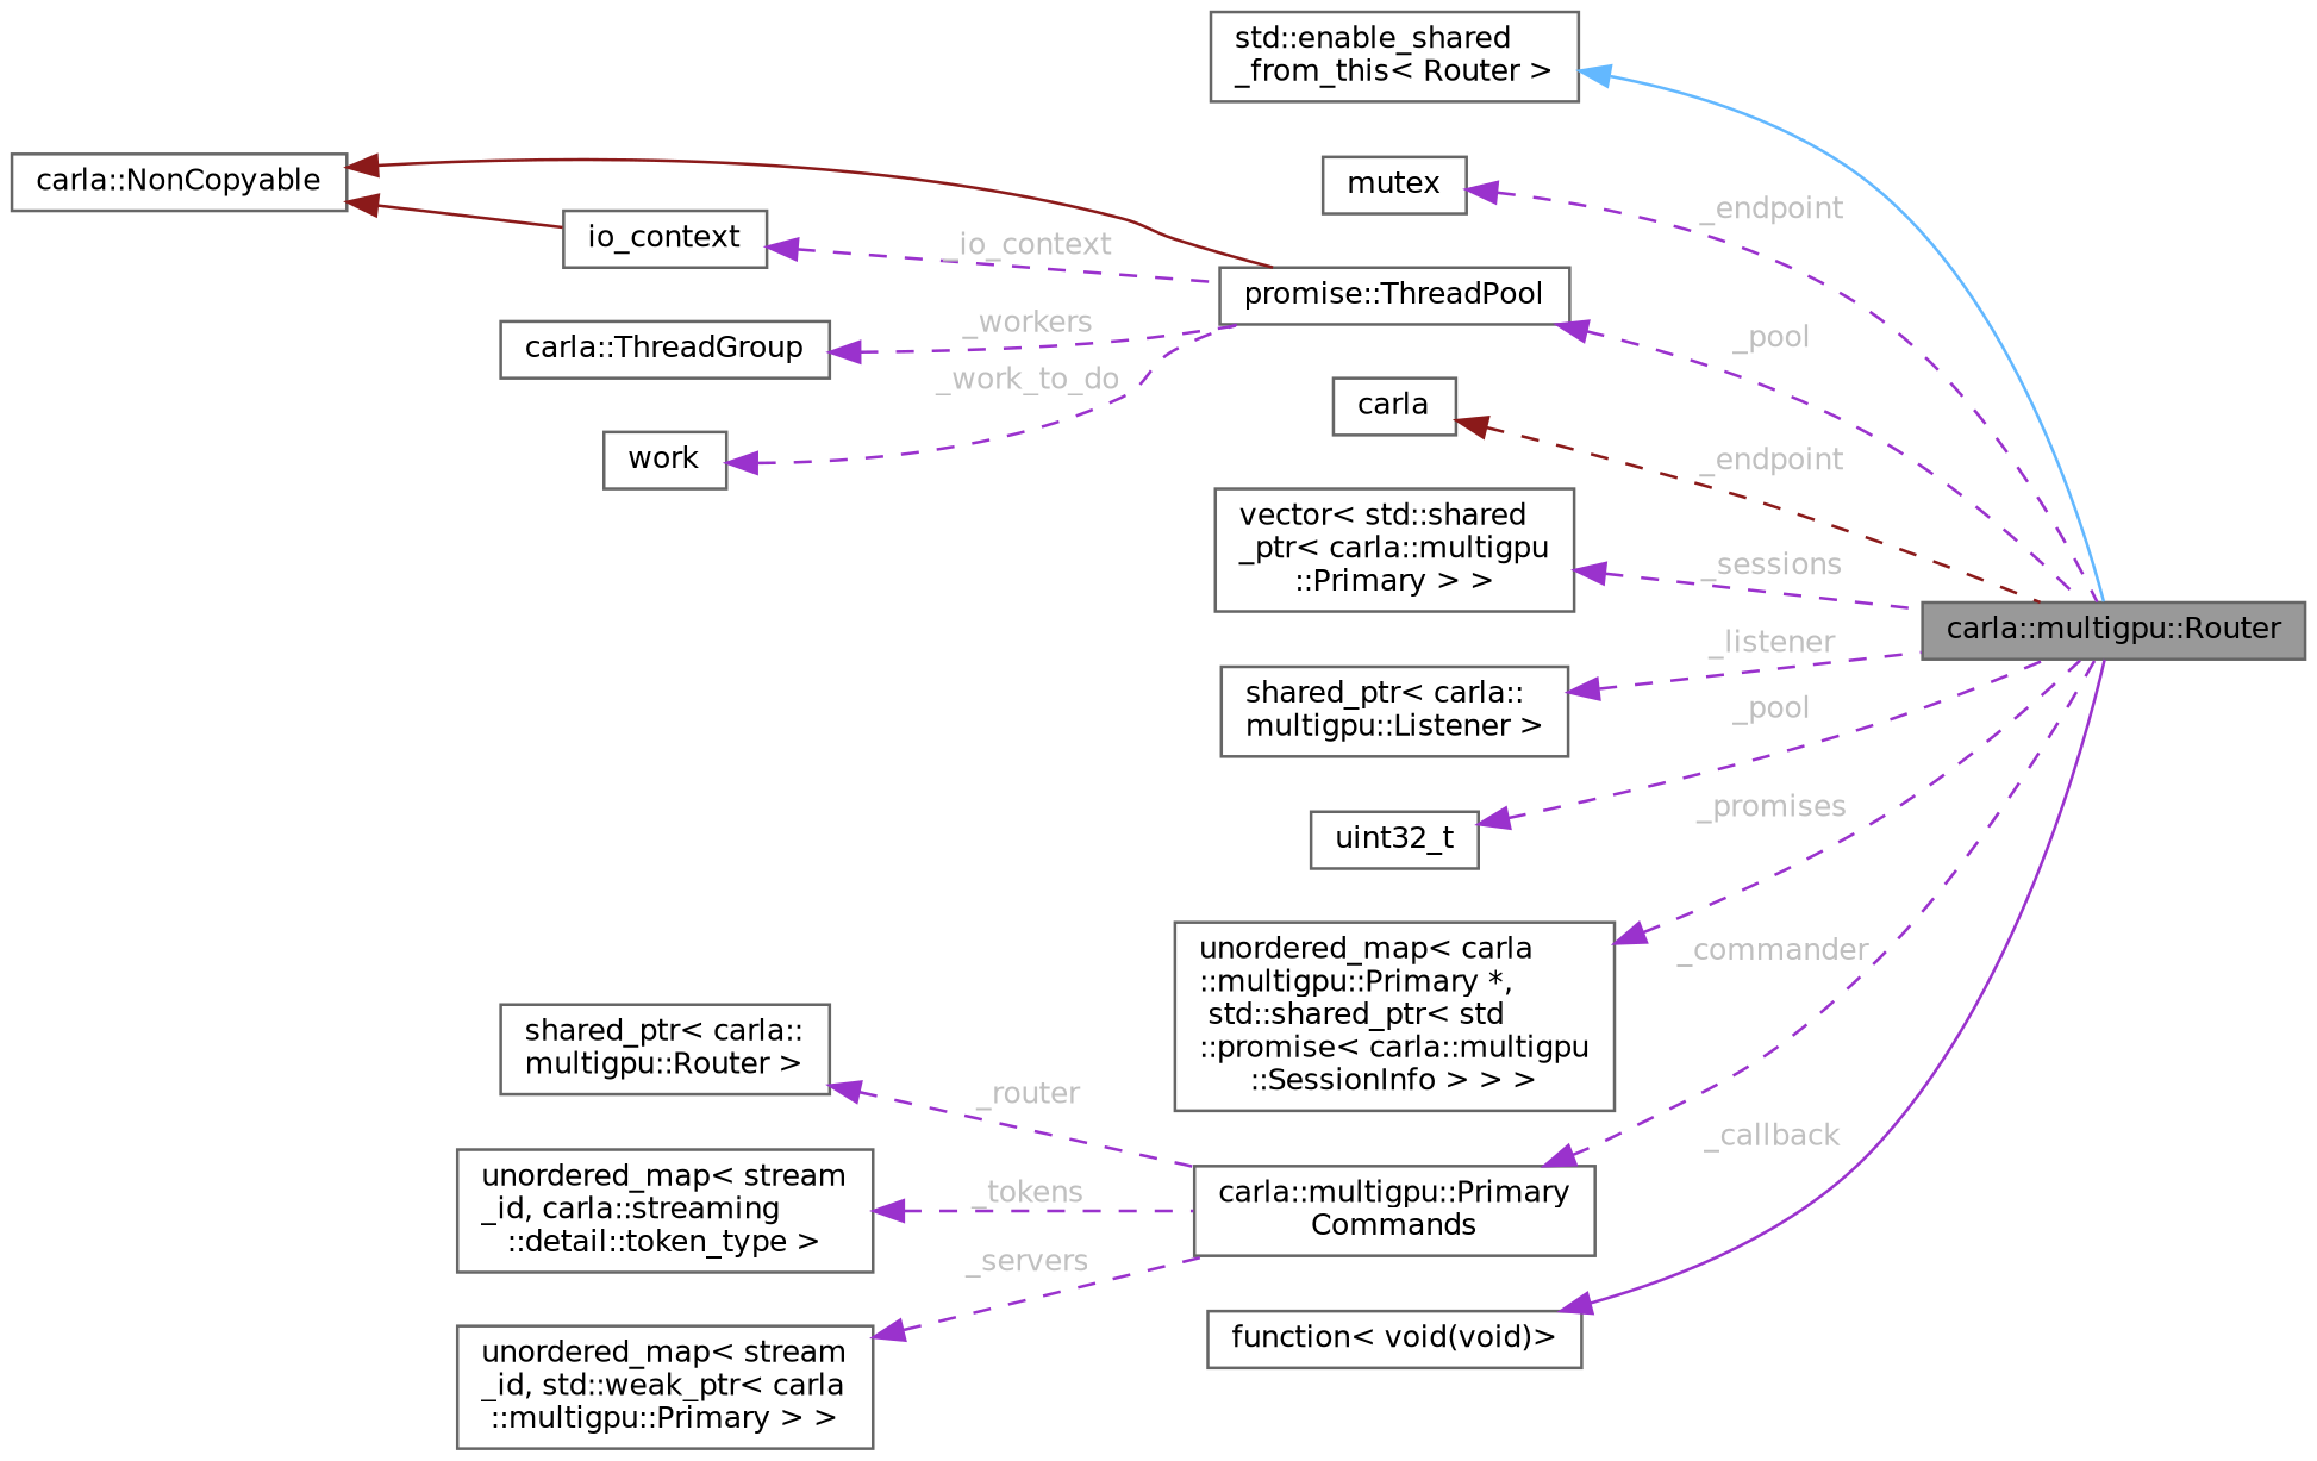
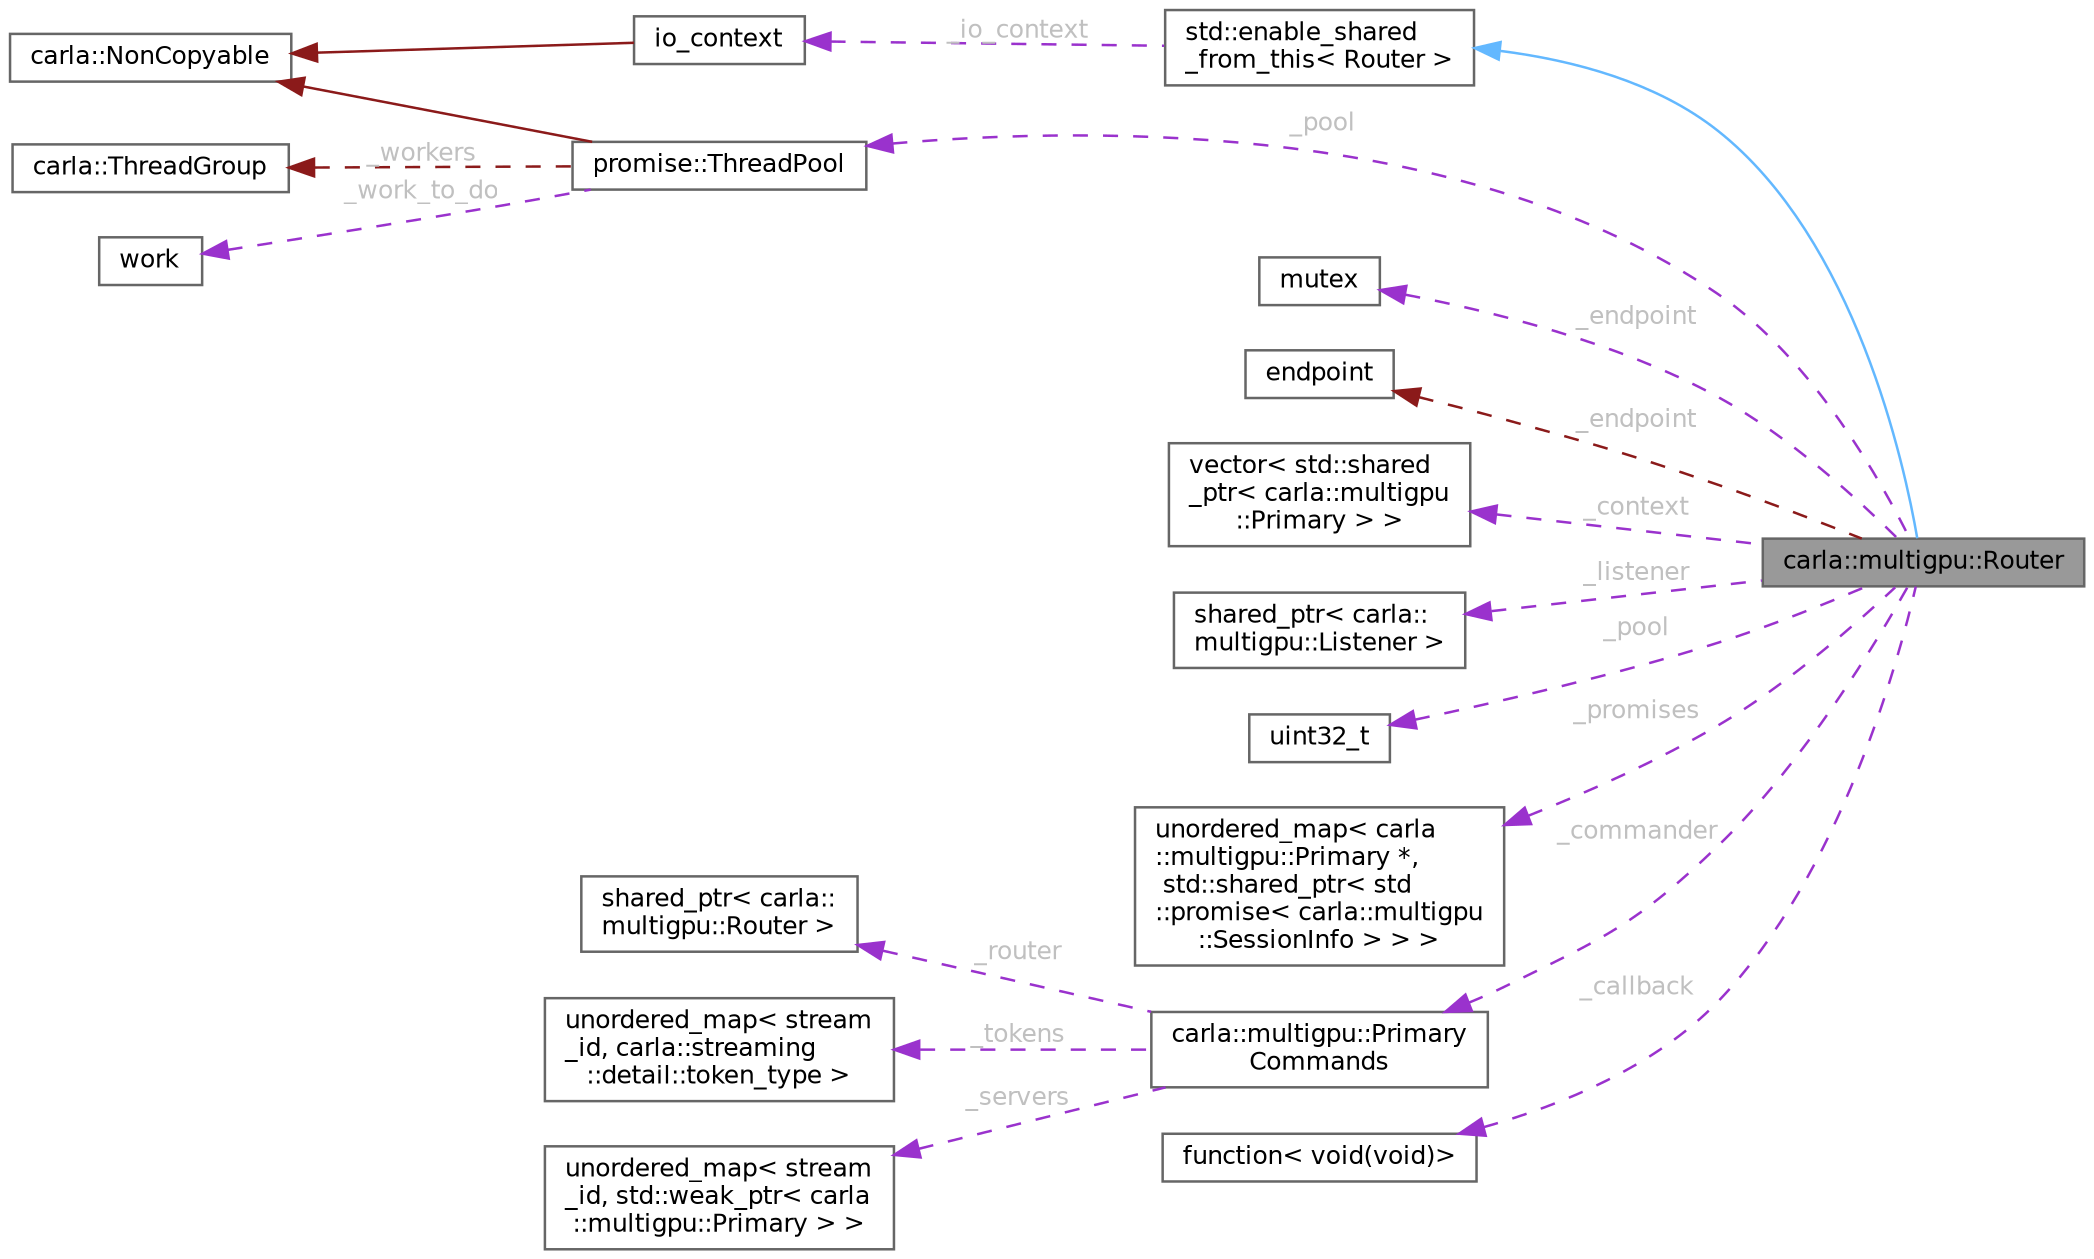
  digraph {
    rankdir=LR
    node [color=gray40 fillcolor=white fontname=Helvetica fontsize=10 shape=box style=filled]
    edge [color=darkorchid3 dir=back fontname=Helvetica fontsize=10 labelfontname=Helvetica labelfontsize=10 style=dashed fontcolor=grey]
    n1 [fillcolor=grey60 fontcolor=black height=0.2 label="carla::multigpu::Router" width=0.4]
    n2 [height=0.2 label="std::enable_shared\l_from_this\< Router \>" width=0.4]
    n3 [height=0.2 label=mutex width=0.4]
    n4 [height=0.2 label="promise::ThreadPool" width=0.4]
    n5 [height=0.2 label="carla::NonCopyable" width=0.4]
    n6 [height=0.2 label=io_context width=0.4]
    n7 [height=0.2 label="carla::ThreadGroup" width=0.4]
    n8 [height=0.2 label=work width=0.4]
-   n9 [height=0.2 label=carla width=0.4]
+   n9 [height=0.2 label=endpoint width=0.4]
    n10 [height=0.2 label="vector\< std::shared\l_ptr\< carla::multigpu\l::Primary \> \>" width=0.4]
    n11 [height=0.2 label="shared_ptr\< carla::\lmultigpu::Listener \>" width=0.4]
    n12 [height=0.2 label=uint32_t width=0.4]
    n13 [height=0.2 label="unordered_map\< carla\l::multigpu::Primary *,\l std::shared_ptr\< std\l::promise\< carla::multigpu\l::SessionInfo \> \> \>" width=0.4]
    n14 [height=0.2 label="carla::multigpu::Primary\lCommands" width=0.4]
    n15 [height=0.2 label="shared_ptr\< carla::\lmultigpu::Router \>" width=0.4]
    n16 [height=0.2 label="unordered_map\< stream\l_id, carla::streaming\l::detail::token_type \>" width=0.4]
    n17 [height=0.2 label="unordered_map\< stream\l_id, std::weak_ptr\< carla\l::multigpu::Primary \> \>" width=0.4]
    n18 [height=0.2 label="function\< void(void)\>" width=0.4]
    n2 -> n1 [color=steelblue1 style=solid fontcolor=""]
    n3 -> n1 [label=" _endpoint"]
    n4 -> n1 [label=" _pool"]
    n5 -> n4 [color=firebrick4 style=solid fontcolor=""]
    n5 -> n6 [color=firebrick4 style=solid fontcolor=""]
-   n6 -> n4 [label=" _io_context"]
-   n7 -> n4 [label=" _workers"]
+   n6 -> n2 [label=" _io_context"]
+   n7 -> n4 [color=firebrick4 label=" _workers"]
    n8 -> n4 [label=" _work_to_do"]
    n9 -> n1 [color=firebrick4 label=" _endpoint"]
-   n10 -> n1 [label=" _sessions"]
+   n10 -> n1 [label=" _context"]
    n11 -> n1 [label=" _listener"]
    n12 -> n1 [label=" _pool"]
    n13 -> n1 [label=" _promises"]
    n14 -> n1 [label=" _commander"]
    n15 -> n14 [label=" _router"]
    n16 -> n14 [label=" _tokens"]
    n17 -> n14 [label=" _servers"]
-   n18 -> n1 [label=" _callback" style=solid]
+   n18 -> n1 [label=" _callback"]
  }
